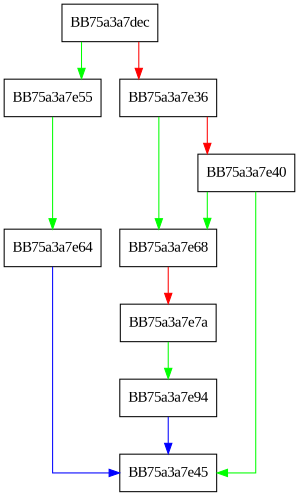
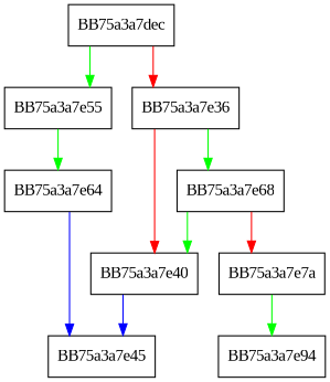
  digraph {
    fontname="Liberation Serif"
    splines=ortho
    node [fontname="Liberation Serif" shape=box]
    edge [color=green fontname="Liberation Serif"]
    BB75a3a7dec
    BB75a3a7e55
    BB75a3a7e36
    BB75a3a7e64
    BB75a3a7e68
    BB75a3a7e40
    BB75a3a7e45
    BB75a3a7e7a
    BB75a3a7e94
    BB75a3a7dec -> BB75a3a7e55
    BB75a3a7dec -> BB75a3a7e36 [color=red]
    BB75a3a7e55 -> BB75a3a7e64
    BB75a3a7e36 -> BB75a3a7e68
    BB75a3a7e36 -> BB75a3a7e40 [color=red]
    BB75a3a7e64 -> BB75a3a7e45 [color=blue]
-   BB75a3a7e40 -> BB75a3a7e68
+   BB75a3a7e68 -> BB75a3a7e40
    BB75a3a7e68 -> BB75a3a7e7a [color=red]
-   BB75a3a7e40 -> BB75a3a7e45
+   BB75a3a7e40 -> BB75a3a7e45 [color=blue]
    BB75a3a7e7a -> BB75a3a7e94
-   BB75a3a7e94 -> BB75a3a7e45 [color=blue]
  }
